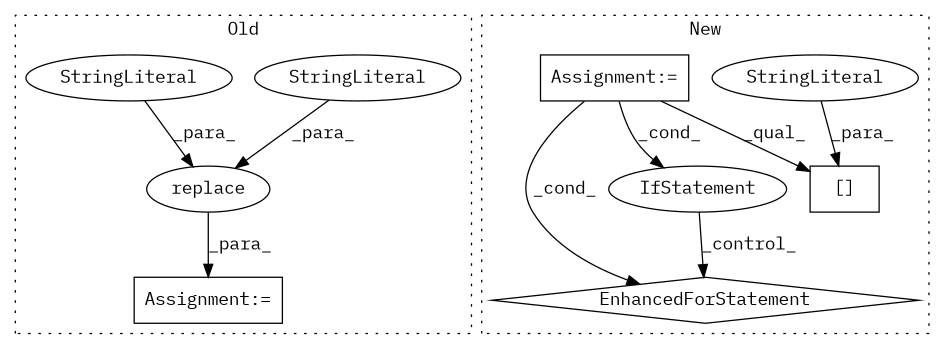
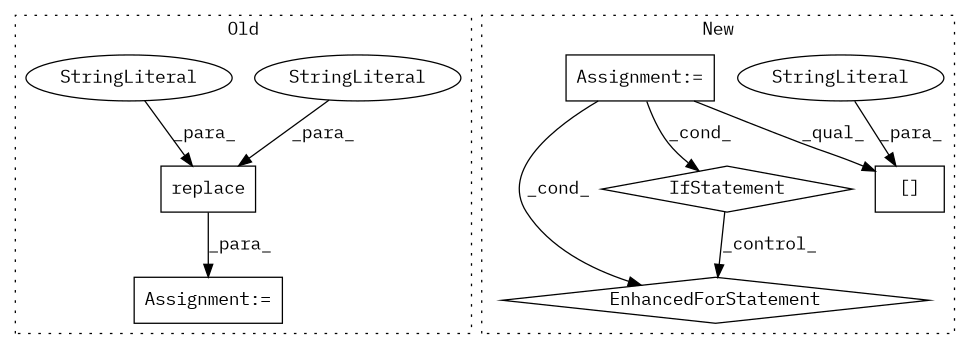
  digraph {
    fontname="IBM Plex Mono"
    node [a=45 fontname="IBM Plex Mono" l="8,1" s="2750,2848" shape=box]
    edge [fontname="IBM Plex Mono"]
-   n1 [a=32 label=replace s="2894,2908" shape=ellipse]
+   n1 [a=32 label=replace s="2894,2908"]
    n2 [l=3 label=StringLiteral s=2902 shape=ellipse]
    n3 [l=2 label=StringLiteral s=2906 shape=ellipse]
    n4 [a=7 l=1 label="Assignment:=" s=2869]
    n5 [a=2 label="[]" s="2960,2985"]
    n6 [l=17 label=StringLiteral s=2968 shape=ellipse]
    n7 [a=7 l="69,2" label="Assignment:="]
    n8 [a=70 l="69,2" label=EnhancedForStatement shape=diamond]
-   n9 [a=25 l="4,2" label=IfStatement s="2896,2931" shape=ellipse]
+   n9 [a=25 l="4,2" label=IfStatement s="2896,2931" shape=diamond]
    subgraph cluster_1 {
      label=Old
      style=dotted
      n1
      n2
      n3
      n4
    }
    subgraph cluster_2 {
      label=New
      style=dotted
      n5
      n6
      n7
      n8
      n9
    }
    n1 -> n4 [label=_para_]
    n2 -> n1 [label=_para_]
    n3 -> n1 [label=_para_]
    n6 -> n5 [label=_para_]
    n7 -> n5 [label=_qual_]
    n7 -> n8 [label=_cond_]
    n7 -> n9 [label=_cond_]
    n9 -> n8 [label=_control_]
  }
